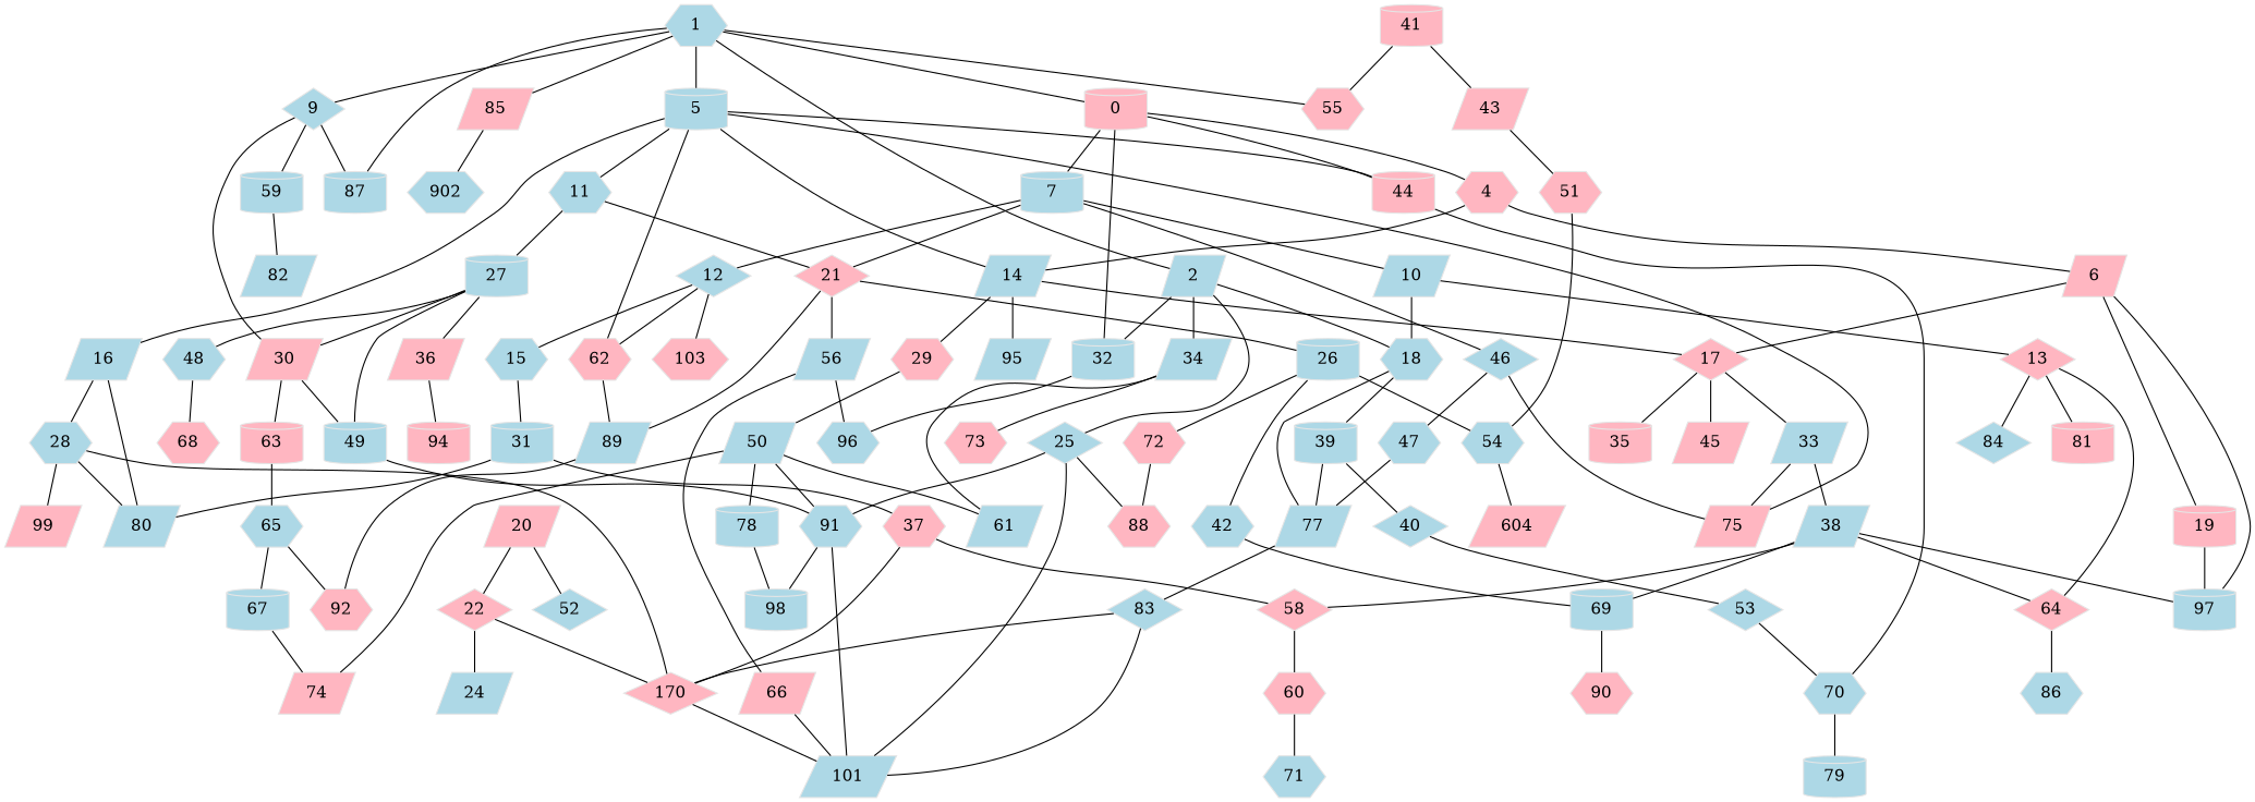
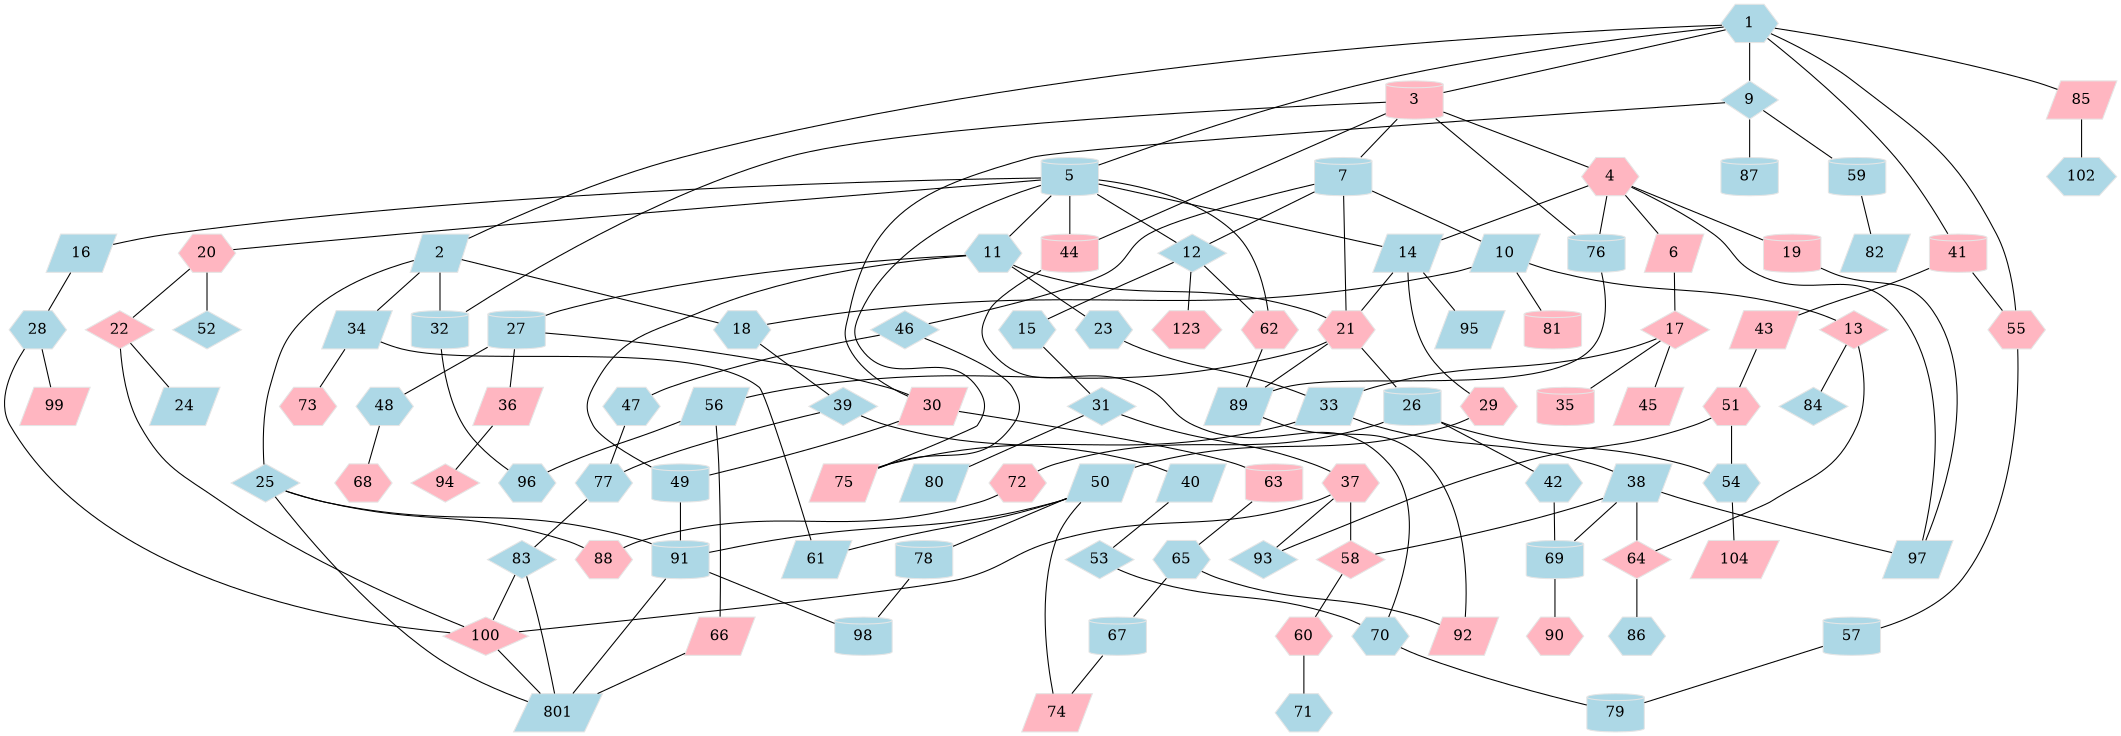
  graph {
    node [color=gray90 fillcolor=lightblue shape=hexagon style=filled]
    2 [shape=parallelogram]
    1
-   3 [fillcolor=lightpink shape=cylinder label=0]
+   3 [fillcolor=lightpink shape=cylinder]
    5 [shape=cylinder]
    9 [shape=diamond]
    41 [fillcolor=lightpink shape=cylinder]
    55 [fillcolor=lightpink]
    85 [fillcolor=lightpink shape=parallelogram]
    18
    25 [shape=diamond]
    32 [shape=cylinder]
    34 [shape=parallelogram]
    4 [fillcolor=lightpink]
    7 [shape=cylinder]
    44 [fillcolor=lightpink shape=cylinder]
+   76 [shape=cylinder]
    14 [shape=parallelogram]
    11
    12 [shape=diamond]
    16 [shape=parallelogram]
-   20 [fillcolor=lightpink shape=parallelogram]
+   20 [fillcolor=lightpink]
    62 [fillcolor=lightpink]
    75 [fillcolor=lightpink shape=parallelogram]
    30 [fillcolor=lightpink shape=parallelogram]
    59 [shape=cylinder]
    87 [shape=cylinder]
    43 [fillcolor=lightpink shape=parallelogram]
-   102 [label=902]
-   39 [shape=cylinder]
-   77 [shape=parallelogram]
+   57 [shape=cylinder]
+   102
+   39 [shape=diamond]
+   77
    88 [fillcolor=lightpink]
-   91
-   101 [shape=parallelogram]
+   91 [shape=cylinder]
+   101 [shape=parallelogram label=801]
    96
    61 [shape=parallelogram]
    73 [fillcolor=lightpink]
    6 [fillcolor=lightpink shape=parallelogram]
    19 [fillcolor=lightpink shape=cylinder]
    10 [shape=parallelogram]
-   21 [fillcolor=lightpink shape=diamond]
+   21 [fillcolor=lightpink]
    46 [shape=diamond]
    70
    89 [shape=parallelogram]
    17 [fillcolor=lightpink shape=diamond]
-   97 [shape=cylinder]
+   97 [shape=parallelogram]
    29 [fillcolor=lightpink]
    95 [shape=parallelogram]
+   23
    27 [shape=cylinder]
    49 [shape=cylinder]
    15
-   103 [fillcolor=lightpink]
+   103 [fillcolor=lightpink label=123]
    28
    80 [shape=parallelogram]
    22 [fillcolor=lightpink shape=diamond]
    52 [shape=diamond]
    33 [shape=parallelogram]
    35 [fillcolor=lightpink shape=cylinder]
    45 [fillcolor=lightpink shape=parallelogram]
    13 [fillcolor=lightpink shape=diamond]
    81 [fillcolor=lightpink shape=cylinder]
    26 [shape=cylinder]
    56 [shape=parallelogram]
    47
    38 [shape=parallelogram]
    63 [fillcolor=lightpink shape=cylinder]
    82 [shape=parallelogram]
    64 [fillcolor=lightpink shape=diamond]
    84 [shape=diamond]
    36 [fillcolor=lightpink shape=parallelogram]
    48
-   31 [shape=cylinder]
+   31 [shape=diamond]
    86
    50 [shape=parallelogram]
    37 [fillcolor=lightpink]
-   100 [fillcolor=lightpink shape=diamond label=170]
+   100 [fillcolor=lightpink shape=diamond]
    99 [fillcolor=lightpink shape=parallelogram]
-   40 [shape=diamond]
+   40 [shape=parallelogram]
    83 [shape=diamond]
    24 [shape=parallelogram]
    42
    54
    72 [fillcolor=lightpink]
    66 [fillcolor=lightpink shape=parallelogram]
-   92 [fillcolor=lightpink]
+   92 [fillcolor=lightpink shape=parallelogram]
    98 [shape=cylinder]
    69 [shape=cylinder]
-   104 [fillcolor=lightpink shape=parallelogram label=604]
-   94 [fillcolor=lightpink shape=cylinder]
+   104 [fillcolor=lightpink shape=parallelogram]
+   94 [fillcolor=lightpink shape=diamond]
    68 [fillcolor=lightpink]
    74 [fillcolor=lightpink shape=parallelogram]
    78 [shape=cylinder]
    65
    58 [fillcolor=lightpink shape=diamond]
+   93 [shape=diamond]
    60 [fillcolor=lightpink]
    90 [fillcolor=lightpink]
    53 [shape=diamond]
    51 [fillcolor=lightpink]
    79 [shape=cylinder]
    71
    67 [shape=cylinder]
    2 -- 18
    2 -- 25
    2 -- 32
    2 -- 34
    1 -- 2
    1 -- 3
    1 -- 5
    1 -- 9
-   1 -- 87
+   1 -- 41
    1 -- 55
    1 -- 85
    3 -- 32
    3 -- 4
    3 -- 7
    3 -- 44
+   3 -- 76
    5 -- 44
    5 -- 14
    5 -- 11
+   5 -- 12
    5 -- 16
+   5 -- 20
    5 -- 62
    5 -- 75
    9 -- 30
    9 -- 59
    9 -- 87
    41 -- 55
    41 -- 43
+   55 -- 57
    85 -- 102
    18 -- 39
-   18 -- 77
    25 -- 88
    25 -- 91
    25 -- 101
    32 -- 96
    34 -- 61
    34 -- 73
+   4 -- 76
    4 -- 14
    4 -- 6
-   6 -- 19
+   4 -- 19
    7 -- 12
    7 -- 10
    7 -- 21
    7 -- 46
    44 -- 70
-   14 -- 17
+   76 -- 89
+   14 -- 21
    14 -- 29
    14 -- 95
    11 -- 21
+   11 -- 23
    11 -- 27
-   27 -- 49
+   11 -- 49
    12 -- 62
    12 -- 15
    12 -- 103
    16 -- 28
-   16 -- 80
    20 -- 22
    20 -- 52
    62 -- 89
    30 -- 49
    30 -- 63
    59 -- 82
    43 -- 51
+   57 -- 79
    39 -- 77
    39 -- 40
    77 -- 83
    91 -- 101
    91 -- 98
    6 -- 17
-   6 -- 97
+   4 -- 97
    19 -- 97
    10 -- 18
    10 -- 13
-   13 -- 81
+   10 -- 81
    21 -- 89
    21 -- 26
    21 -- 56
    46 -- 75
    46 -- 47
    70 -- 79
    89 -- 92
    17 -- 33
    17 -- 35
    17 -- 45
    29 -- 50
+   23 -- 33
    27 -- 30
    27 -- 36
    27 -- 48
    49 -- 91
    15 -- 31
-   28 -- 80
    28 -- 100
    28 -- 99
    22 -- 100
    22 -- 24
    33 -- 75
    33 -- 38
    13 -- 64
    13 -- 84
    26 -- 42
    26 -- 54
    26 -- 72
    56 -- 96
    56 -- 66
    47 -- 77
    38 -- 97
    38 -- 64
    38 -- 69
    38 -- 58
    63 -- 65
    64 -- 86
    36 -- 94
    48 -- 68
    31 -- 80
    31 -- 37
    50 -- 91
    50 -- 61
    50 -- 74
    50 -- 78
    37 -- 100
    37 -- 58
+   37 -- 93
    100 -- 101
    40 -- 53
    83 -- 101
    83 -- 100
    42 -- 69
    54 -- 104
    72 -- 88
    66 -- 101
    69 -- 90
    78 -- 98
    65 -- 92
    65 -- 67
    58 -- 60
    60 -- 71
    53 -- 70
    51 -- 54
+   51 -- 93
    67 -- 74
  }
